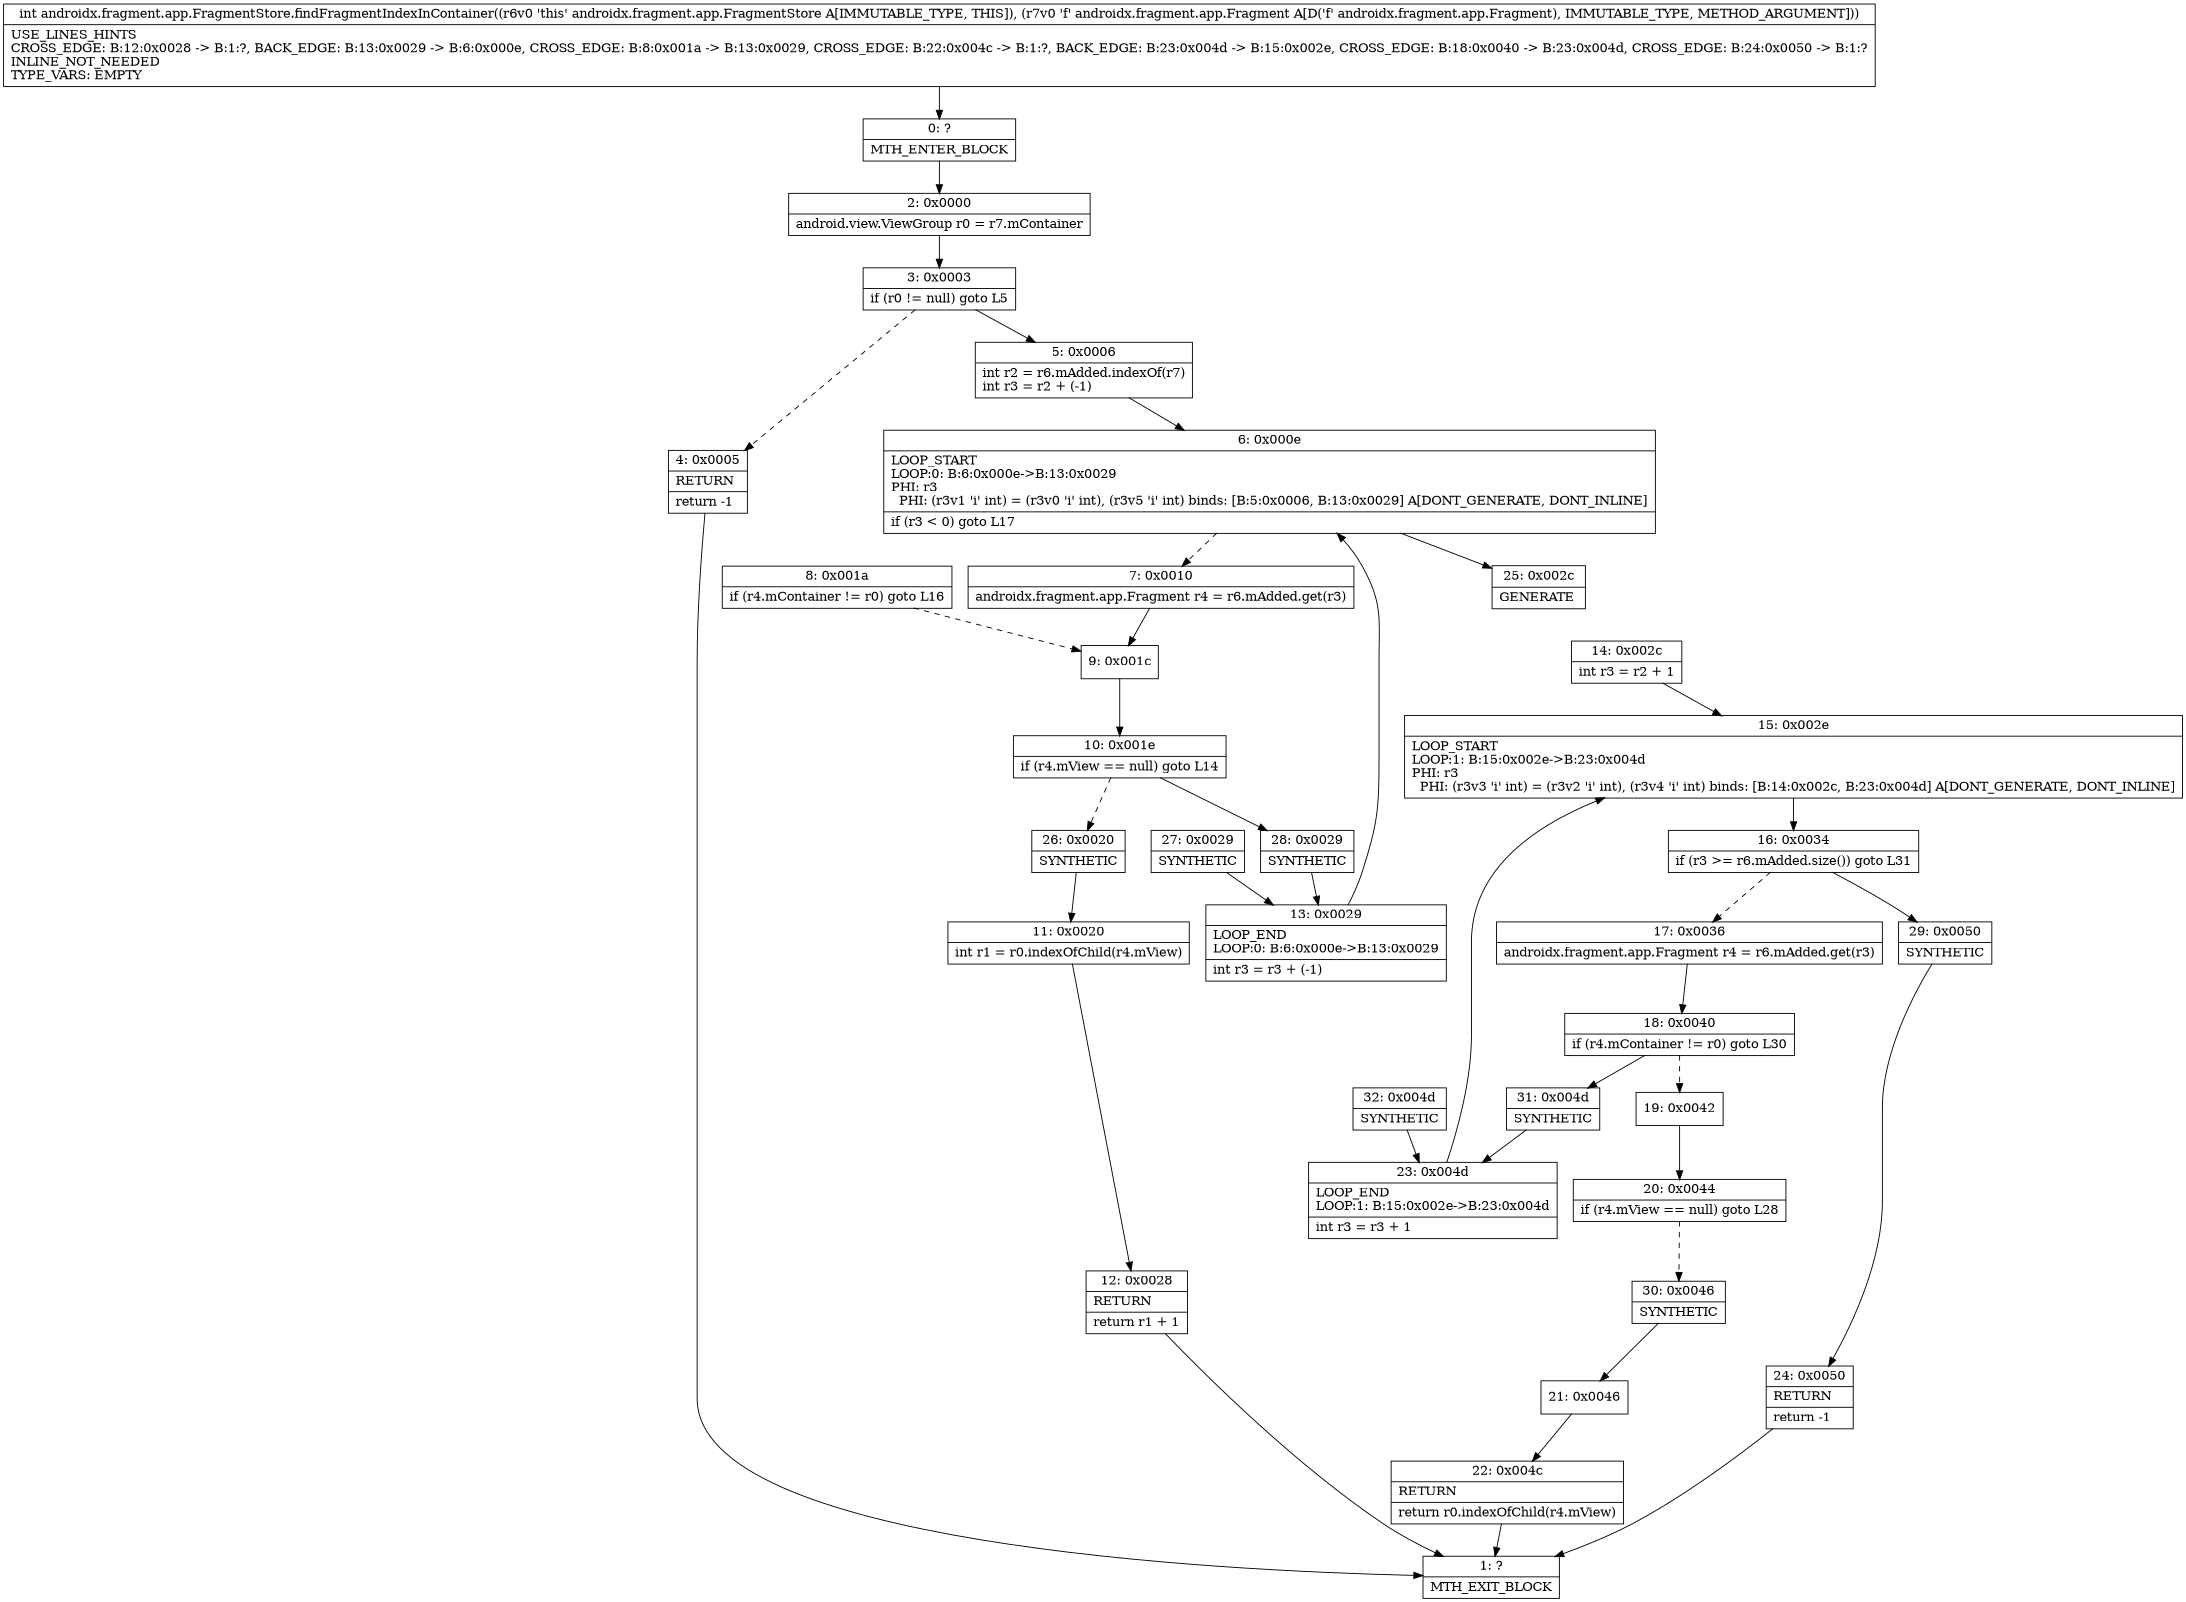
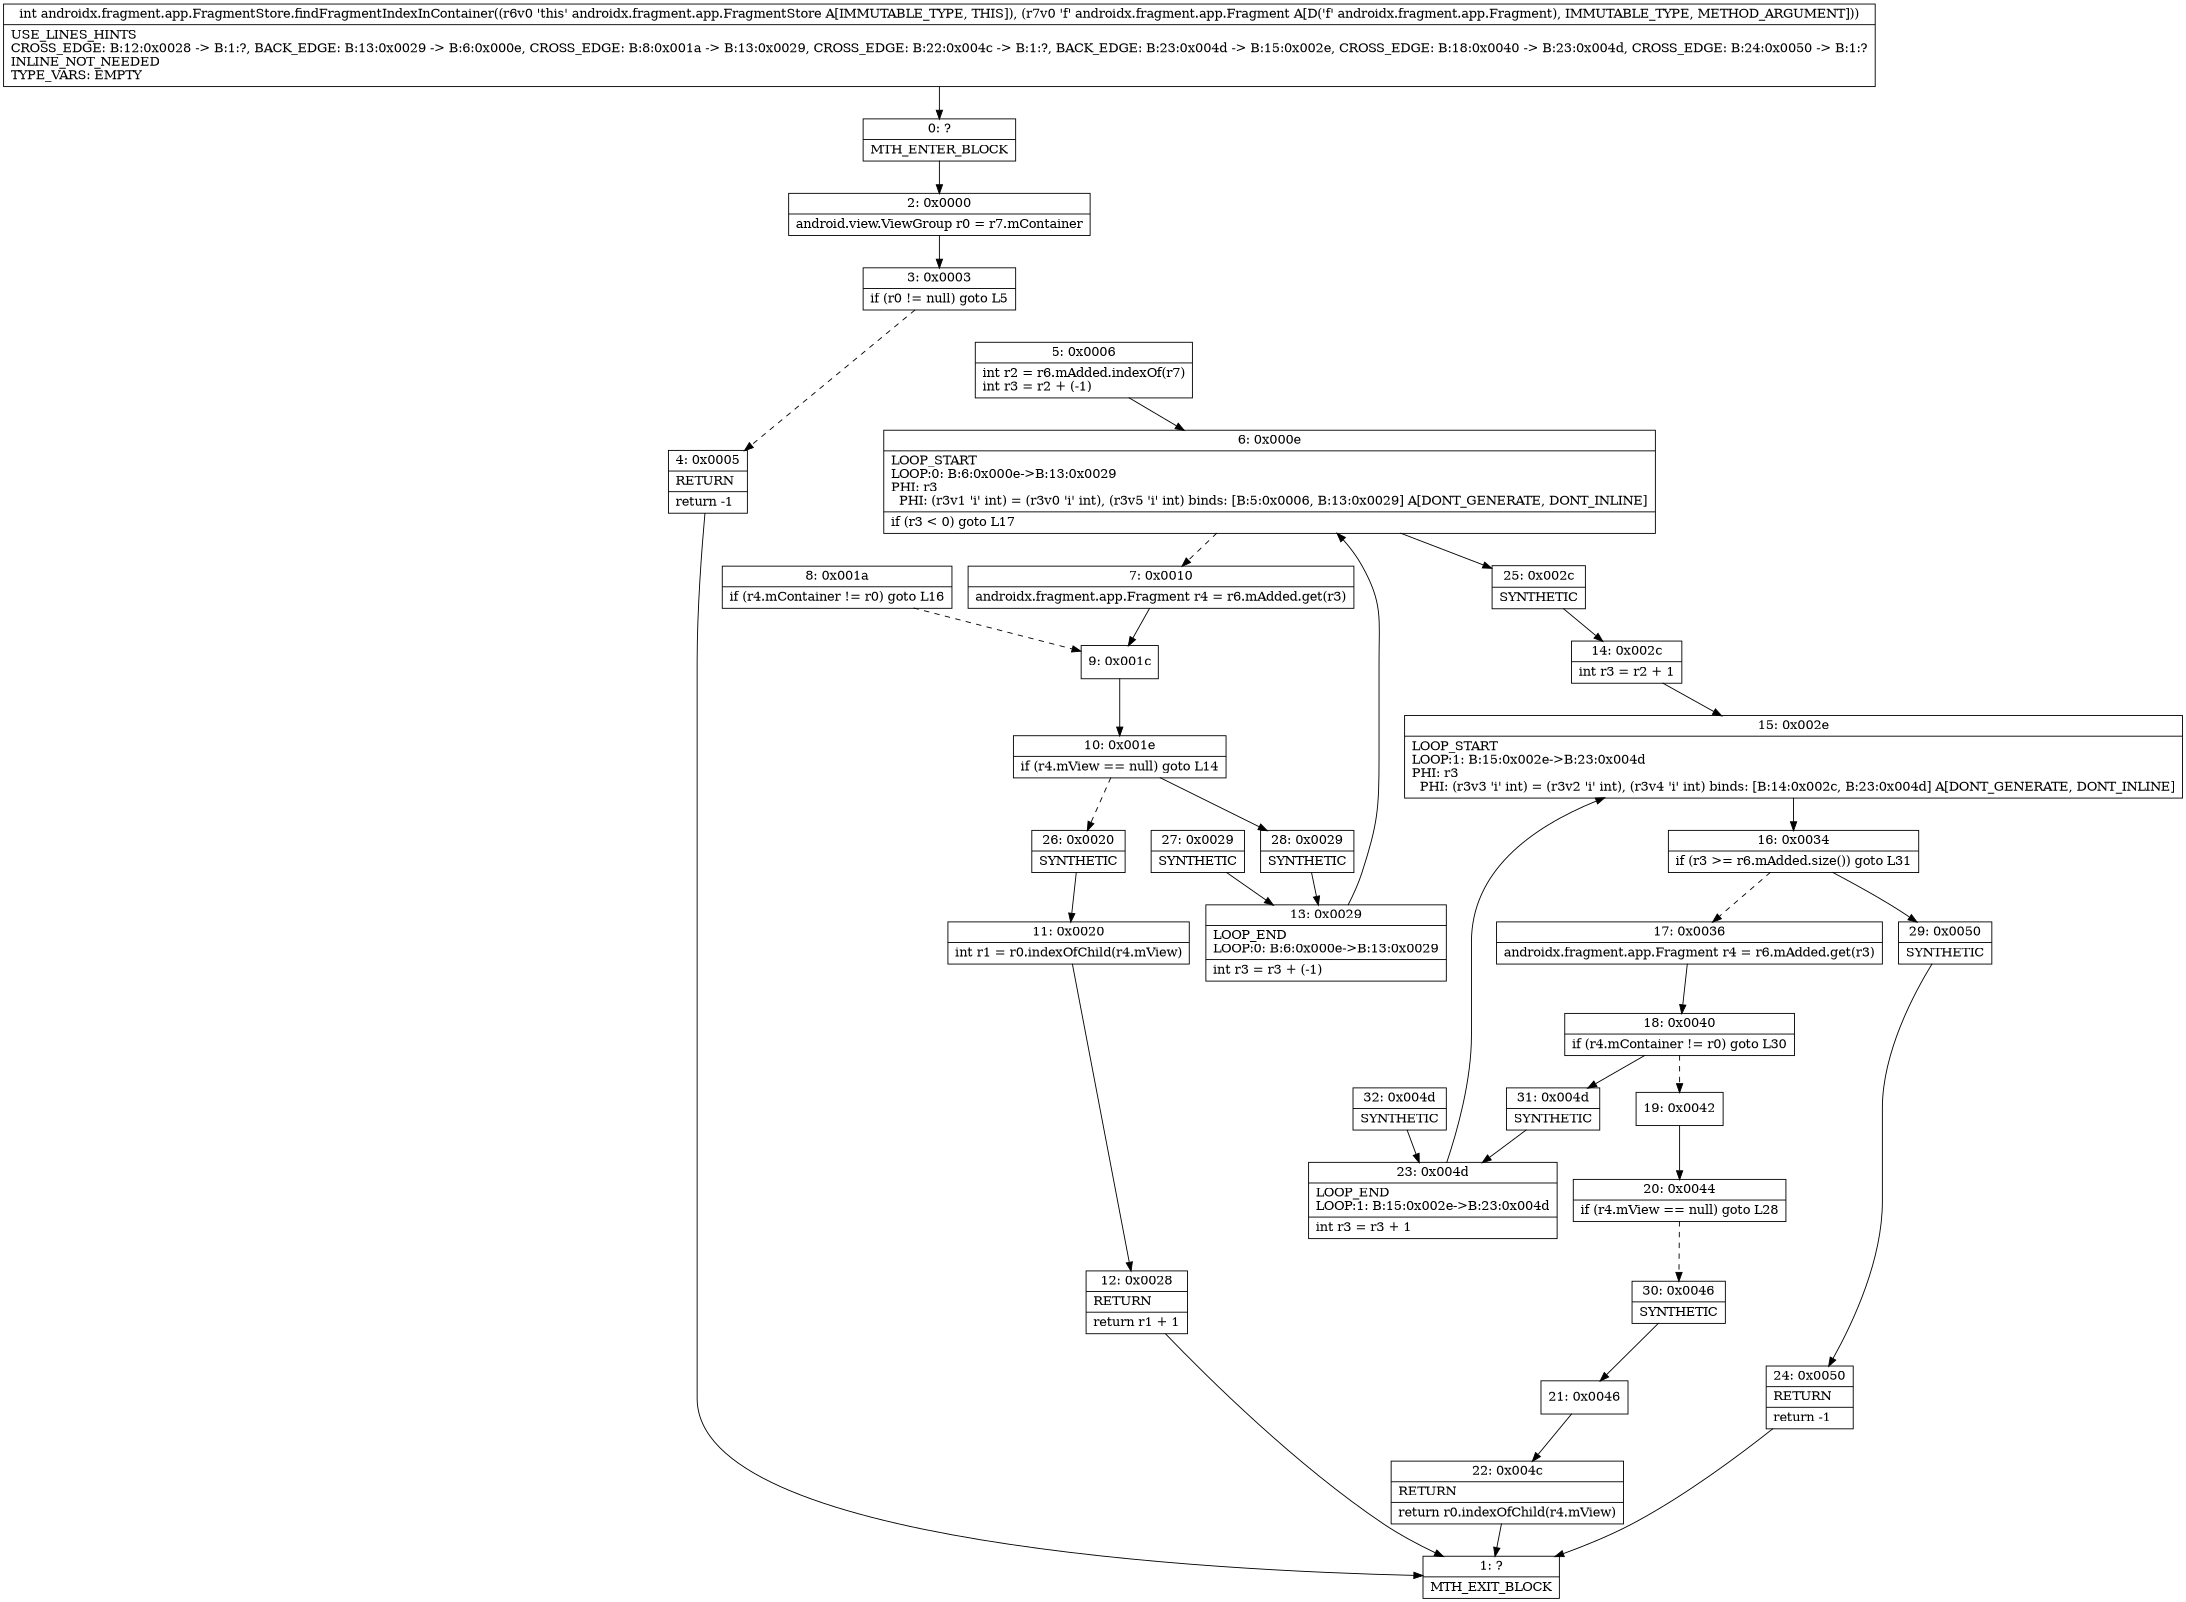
  digraph {
    node [shape=record]
    n1 [label="{0\:\ ?|MTH_ENTER_BLOCK\l}"]
    n2 [label="{2\:\ 0x0000|android.view.ViewGroup r0 = r7.mContainer\l}"]
    n3 [label="{3\:\ 0x0003|if (r0 != null) goto L5\l}"]
    n4 [label="{4\:\ 0x0005|RETURN\l|return \-1\l}"]
    n5 [label="{5\:\ 0x0006|int r2 = r6.mAdded.indexOf(r7)\lint r3 = r2 + (\-1)\l}"]
    n6 [label="{1\:\ ?|MTH_EXIT_BLOCK\l}"]
    n7 [label="{6\:\ 0x000e|LOOP_START\lLOOP:0: B:6:0x000e\-\>B:13:0x0029\lPHI: r3 \l  PHI: (r3v1 'i' int) = (r3v0 'i' int), (r3v5 'i' int) binds: [B:5:0x0006, B:13:0x0029] A[DONT_GENERATE, DONT_INLINE]\l|if (r3 \< 0) goto L17\l}"]
    n8 [label="{7\:\ 0x0010|androidx.fragment.app.Fragment r4 = r6.mAdded.get(r3)\l}"]
-   n9 [label="{25\:\ 0x002c|GENERATE\l}"]
+   n9 [label="{25\:\ 0x002c|SYNTHETIC\l}"]
    n10 [label="{9\:\ 0x001c}"]
    n11 [label="{14\:\ 0x002c|int r3 = r2 + 1\l}"]
    n12 [label="{8\:\ 0x001a|if (r4.mContainer != r0) goto L16\l}"]
    n13 [label="{10\:\ 0x001e|if (r4.mView == null) goto L14\l}"]
    n14 [label="{27\:\ 0x0029|SYNTHETIC\l}"]
    n15 [label="{13\:\ 0x0029|LOOP_END\lLOOP:0: B:6:0x000e\-\>B:13:0x0029\l|int r3 = r3 + (\-1)\l}"]
    n16 [label="{26\:\ 0x0020|SYNTHETIC\l}"]
    n17 [label="{28\:\ 0x0029|SYNTHETIC\l}"]
    n18 [label="{11\:\ 0x0020|int r1 = r0.indexOfChild(r4.mView)\l}"]
    n19 [label="{12\:\ 0x0028|RETURN\l|return r1 + 1\l}"]
    n20 [label="{15\:\ 0x002e|LOOP_START\lLOOP:1: B:15:0x002e\-\>B:23:0x004d\lPHI: r3 \l  PHI: (r3v3 'i' int) = (r3v2 'i' int), (r3v4 'i' int) binds: [B:14:0x002c, B:23:0x004d] A[DONT_GENERATE, DONT_INLINE]\l}"]
    n21 [label="{16\:\ 0x0034|if (r3 \>= r6.mAdded.size()) goto L31\l}"]
    n22 [label="{17\:\ 0x0036|androidx.fragment.app.Fragment r4 = r6.mAdded.get(r3)\l}"]
    n23 [label="{29\:\ 0x0050|SYNTHETIC\l}"]
    n24 [label="{18\:\ 0x0040|if (r4.mContainer != r0) goto L30\l}"]
    n25 [label="{24\:\ 0x0050|RETURN\l|return \-1\l}"]
    n26 [label="{19\:\ 0x0042}"]
    n27 [label="{31\:\ 0x004d|SYNTHETIC\l}"]
    n28 [label="{20\:\ 0x0044|if (r4.mView == null) goto L28\l}"]
    n29 [label="{23\:\ 0x004d|LOOP_END\lLOOP:1: B:15:0x002e\-\>B:23:0x004d\l|int r3 = r3 + 1\l}"]
    n30 [label="{30\:\ 0x0046|SYNTHETIC\l}"]
    n31 [label="{21\:\ 0x0046}"]
    n32 [label="{32\:\ 0x004d|SYNTHETIC\l}"]
    n33 [label="{22\:\ 0x004c|RETURN\l|return r0.indexOfChild(r4.mView)\l}"]
    n34 [label="{int androidx.fragment.app.FragmentStore.findFragmentIndexInContainer((r6v0 'this' androidx.fragment.app.FragmentStore A[IMMUTABLE_TYPE, THIS]), (r7v0 'f' androidx.fragment.app.Fragment A[D('f' androidx.fragment.app.Fragment), IMMUTABLE_TYPE, METHOD_ARGUMENT]))  | USE_LINES_HINTS\lCROSS_EDGE: B:12:0x0028 \-\> B:1:?, BACK_EDGE: B:13:0x0029 \-\> B:6:0x000e, CROSS_EDGE: B:8:0x001a \-\> B:13:0x0029, CROSS_EDGE: B:22:0x004c \-\> B:1:?, BACK_EDGE: B:23:0x004d \-\> B:15:0x002e, CROSS_EDGE: B:18:0x0040 \-\> B:23:0x004d, CROSS_EDGE: B:24:0x0050 \-\> B:1:?\lINLINE_NOT_NEEDED\lTYPE_VARS: EMPTY\l}"]
    n1 -> n2
    n2 -> n3
    n3 -> n4 [style=dashed]
-   n3 -> n5
    n4 -> n6
    n5 -> n7
    n7 -> n8 [style=dashed]
    n7 -> n9
    n8 -> n10
+   n9 -> n11
    n10 -> n13
    n11 -> n20
    n12 -> n10 [style=dashed]
    n13 -> n16 [style=dashed]
    n13 -> n17
    n14 -> n15
    n15 -> n7
    n16 -> n18
    n17 -> n15
    n18 -> n19
    n19 -> n6
    n20 -> n21
    n21 -> n22 [style=dashed]
    n21 -> n23
    n22 -> n24
    n23 -> n25
    n24 -> n26 [style=dashed]
    n24 -> n27
    n25 -> n6
    n26 -> n28
    n27 -> n29
    n28 -> n30 [style=dashed]
    n29 -> n20
    n30 -> n31
    n31 -> n33
    n32 -> n29
    n33 -> n6
    n34 -> n1
  }
